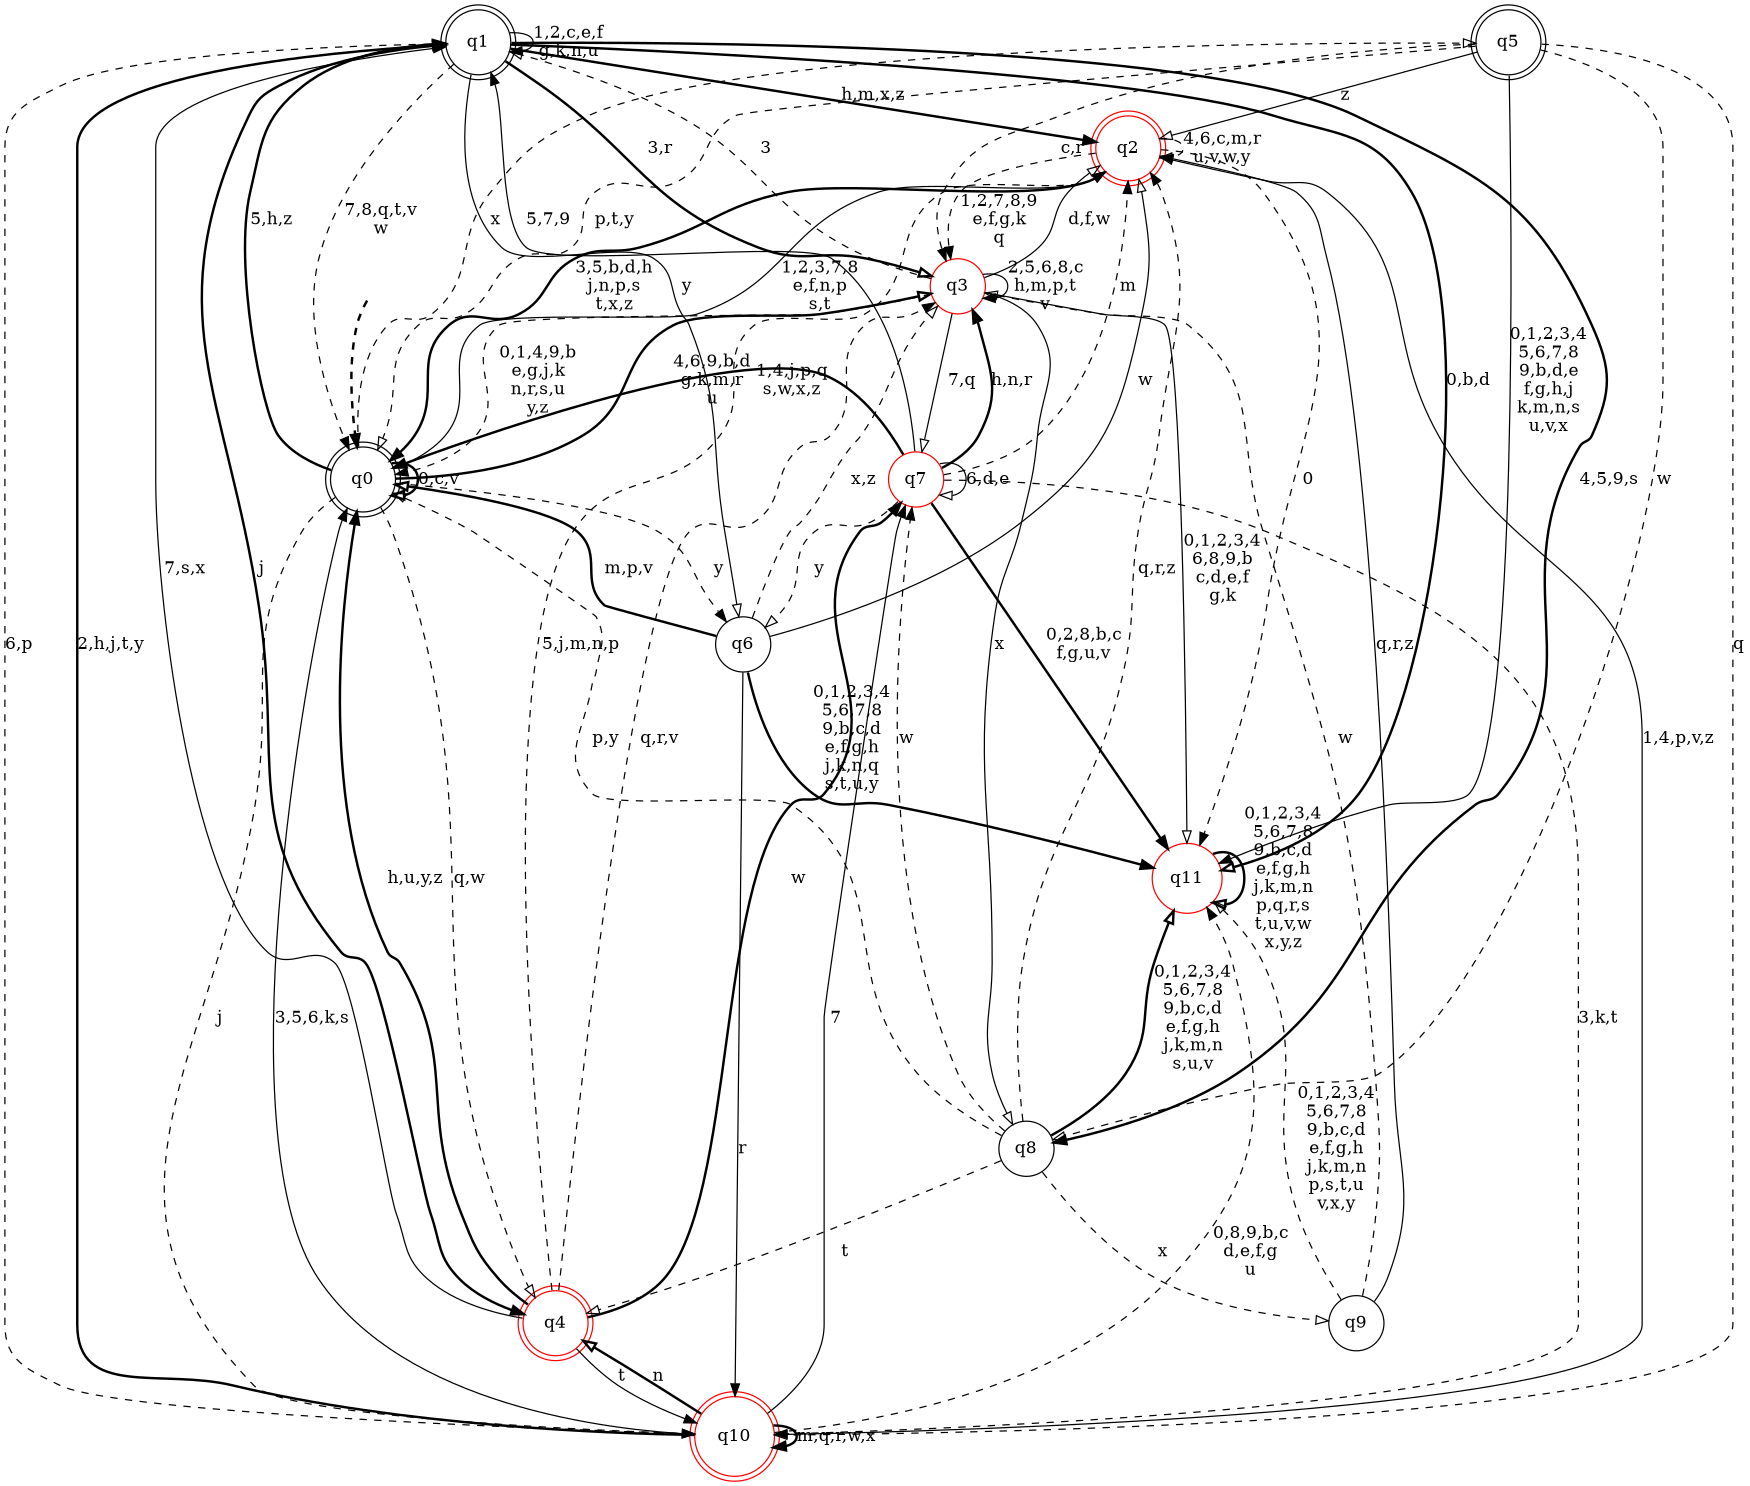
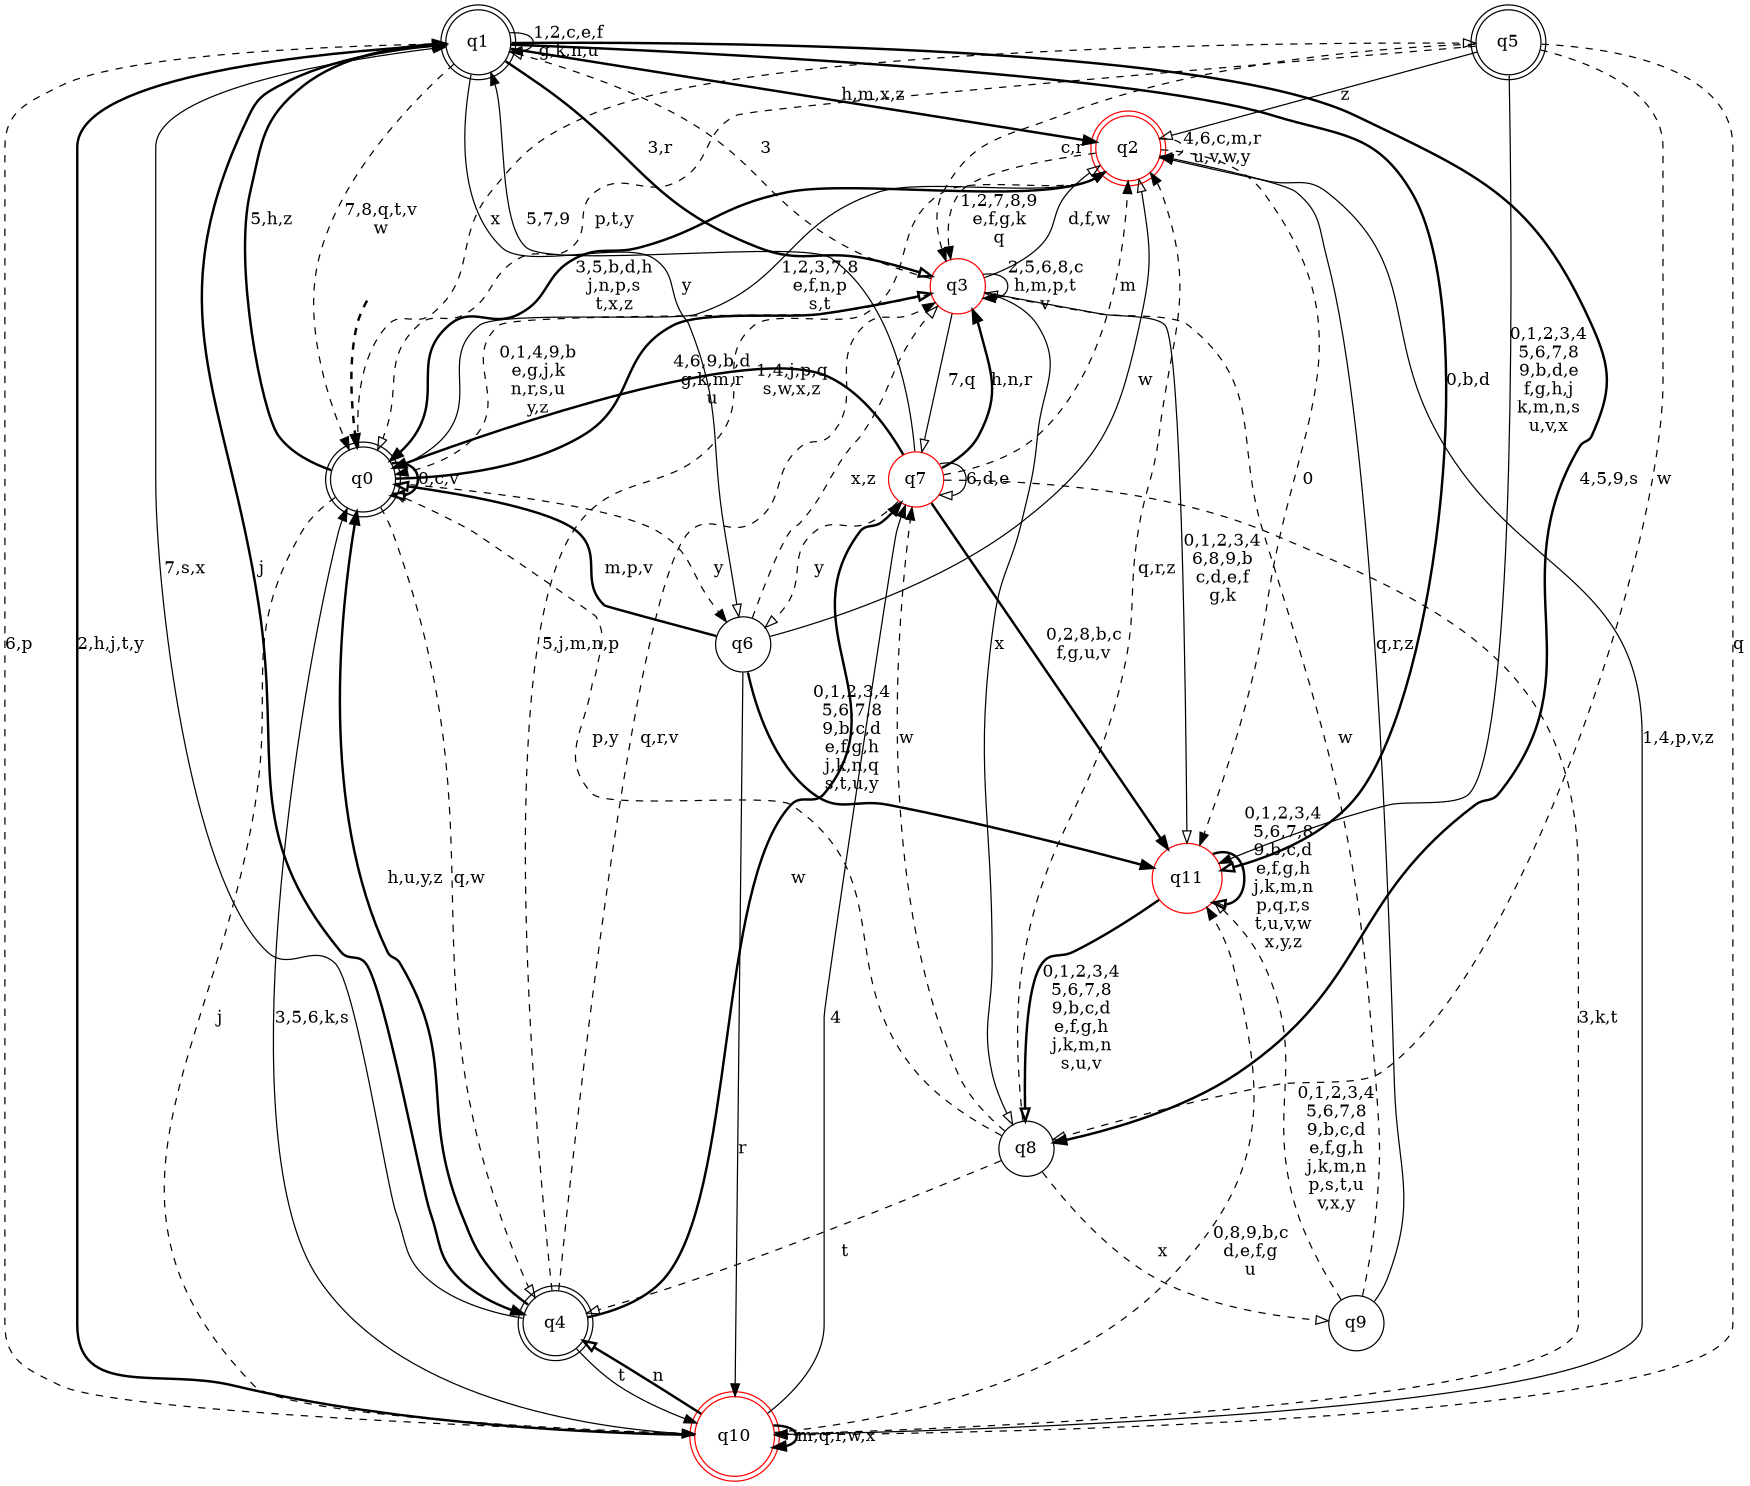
  digraph {
    fontname="DejaVu Serif"
    rankdir=TB
    node [fontname="DejaVu Serif" shape=doublecircle style="rounded,filled" color=black fillcolor=white]
    edge [arrowhead=normal fontname="DejaVu Serif" style=dashed]
    __start0 [height=0 shape=none style=invis width=0 color="" fillcolor=""]
    n2 [label=q0]
    n3 [label=q1]
    n4 [color=red label=q2]
    n5 [color=red label=q3 shape=circle style=filled]
-   n6 [color=red label=q4]
+   n6 [label=q4]
    n7 [label=q5]
    n8 [label=q6 shape=circle style=filled]
    n9 [color=red label=q10]
    n10 [color=red label=q11 shape=circle style=filled]
    n11 [label=q8 shape=circle style=filled]
    n12 [color=red label=q7 shape=circle style=filled]
    n13 [label=q9 shape=circle style=filled]
    subgraph cluster_1 {
      nodesep=0.15
      ranksep=0.15
      style=invis
      __start0
      n2
    }
    __start0 -> n2 [penwidth=2]
    n2 -> n2 [arrowhead=onormal label="0,c,v" style=bold]
    n2 -> n3 [arrowhead=onormal label="5,h,z" style=bold]
    n2 -> n4 [label="1,2,3,7,8\ne,f,n,p\ns,t" style=solid]
    n2 -> n5 [arrowhead=onormal label="4,6,9,b,d\ng,k,m,r\nu" style=bold]
    n2 -> n6 [arrowhead=onormal label="q,w"]
    n2 -> n7 [arrowhead=onormal label=x]
    n2 -> n8 [label=y]
    n2 -> n9 [arrowhead=onormal label=j]
    n3 -> n2 [label="7,8,q,t,v\nw"]
    n3 -> n3 [label="1,2,c,e,f\ng,k,n,u" style=solid]
    n3 -> n4 [label="h,m,x,z" style=bold]
    n3 -> n5 [arrowhead=onormal label="3,r" style=bold]
    n3 -> n6 [label=j style=bold]
    n3 -> n8 [arrowhead=onormal label=y style=solid]
    n3 -> n9 [label="6,p"]
    n3 -> n10 [arrowhead=onormal label="0,b,d" style=bold]
    n3 -> n11 [label="4,5,9,s" style=bold]
    n4 -> n2 [label="3,5,b,d,h\nj,n,p,s\nt,x,z" style=bold]
    n4 -> n4 [arrowhead=onormal label="4,6,c,m,r\nu,v,w,y"]
    n4 -> n5 [label="1,2,7,8,9\ne,f,g,k\nq"]
    n4 -> n10 [label=0]
    n5 -> n2 [label="0,1,4,9,b\ne,g,j,k\nn,r,s,u\ny,z"]
    n5 -> n3 [arrowhead=onormal label=3]
    n5 -> n4 [arrowhead=onormal label="d,f,w" style=solid]
    n5 -> n5 [label="2,5,6,8,c\nh,m,p,t\nv" style=solid]
    n5 -> n10 [arrowhead=onormal label="0,1,2,3,4\n6,8,9,b\nc,d,e,f\ng,k" style=solid]
    n5 -> n11 [arrowhead=onormal label=x style=solid]
    n5 -> n12 [arrowhead=onormal label="7,q" style=solid]
    n6 -> n2 [label="h,u,y,z" style=bold]
    n6 -> n3 [label="7,s,x" style=solid]
    n6 -> n4 [label="5,j,m,n,p"]
    n6 -> n5 [label="q,r,v"]
    n6 -> n9 [label=t style=solid]
    n6 -> n12 [label=w style=bold]
    n7 -> n2 [arrowhead=onormal label="p,t,y"]
    n7 -> n4 [arrowhead=onormal label=z style=solid]
    n7 -> n5 [label="c,r"]
    n7 -> n9 [arrowhead=onormal label=q]
    n7 -> n10 [label="0,1,2,3,4\n5,6,7,8\n9,b,d,e\nf,g,h,j\nk,m,n,s\nu,v,x" style=solid]
    n7 -> n11 [arrowhead=onormal label=w]
    n8 -> n2 [arrowhead=onormal label="m,p,v" style=bold]
    n8 -> n4 [arrowhead=onormal label=w style=solid]
    n8 -> n5 [arrowhead=onormal label="x,z"]
    n8 -> n9 [label=r style=solid]
    n8 -> n10 [label="0,1,2,3,4\n5,6,7,8\n9,b,c,d\ne,f,g,h\nj,k,n,q\ns,t,u,y" style=bold]
    n9 -> n2 [label="3,5,6,k,s" style=solid]
    n9 -> n3 [label="2,h,j,t,y" style=bold]
    n9 -> n4 [arrowhead=onormal label="1,4,p,v,z" style=solid]
    n9 -> n6 [arrowhead=onormal label=n style=bold]
    n9 -> n9 [label="m,q,r,w,x" style=bold]
    n9 -> n10 [label="0,8,9,b,c\nd,e,f,g\nu"]
-   n9 -> n12 [label=7 style=solid]
+   n9 -> n12 [label=4 style=solid]
    n10 -> n10 [arrowhead=onormal label="0,1,2,3,4\n5,6,7,8\n9,b,c,d\ne,f,g,h\nj,k,m,n\np,q,r,s\nt,u,v,w\nx,y,z" style=bold]
    n11 -> n2 [arrowhead=onormal label="p,y"]
    n11 -> n4 [label="q,r,z"]
    n11 -> n6 [arrowhead=onormal label=t]
-   n11 -> n10 [arrowhead=onormal label="0,1,2,3,4\n5,6,7,8\n9,b,c,d\ne,f,g,h\nj,k,m,n\ns,u,v" style=bold]
+   n10 -> n11 [arrowhead=onormal label="0,1,2,3,4\n5,6,7,8\n9,b,c,d\ne,f,g,h\nj,k,m,n\ns,u,v" style=bold]
    n11 -> n12 [label=w]
    n11 -> n13 [arrowhead=onormal label=x]
    n12 -> n2 [label="1,4,j,p,q\ns,w,x,z" style=bold]
    n12 -> n3 [label="5,7,9" style=solid]
    n12 -> n4 [label=m]
    n12 -> n5 [label="h,n,r" style=bold]
    n12 -> n8 [arrowhead=onormal label=y]
    n12 -> n9 [label="3,k,t"]
    n12 -> n10 [label="0,2,8,b,c\nf,g,u,v" style=bold]
    n12 -> n12 [arrowhead=onormal label="6,d,e" style=solid]
    n13 -> n4 [label="q,r,z" style=solid]
    n13 -> n5 [arrowhead=onormal label=w]
    n13 -> n10 [arrowhead=onormal label="0,1,2,3,4\n5,6,7,8\n9,b,c,d\ne,f,g,h\nj,k,m,n\np,s,t,u\nv,x,y"]
  }
